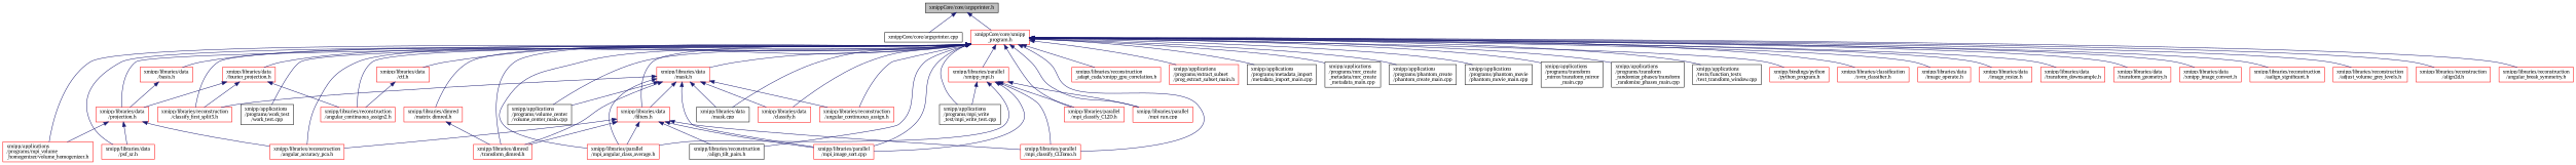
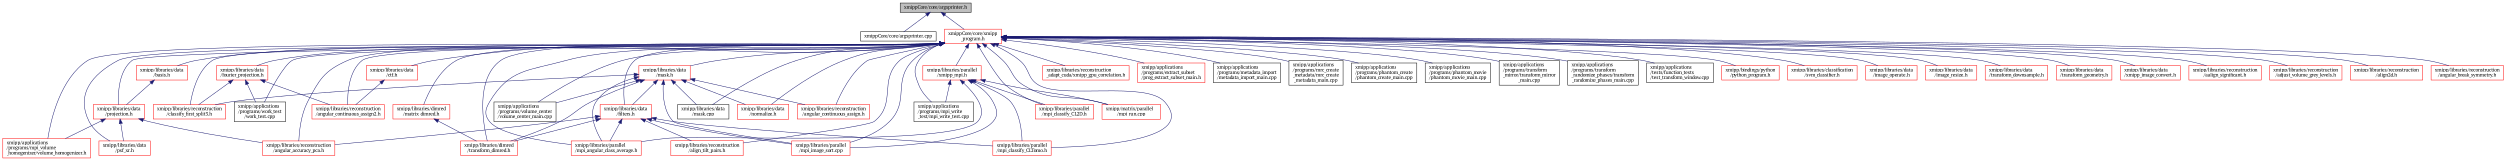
  digraph {
    fontname="PT Serif"
    node [color=red fillcolor=white fontname="PT Serif" fontsize=10 shape=record style=filled]
    edge [color=midnightblue dir=back fontname="PT Serif" fontsize=10 labelfontname=Helvetica labelfontsize=10 style=solid]
    n1 [color=black fillcolor=grey75 fontcolor=black height=0.2 label="xmippCore/core/argsprinter.h" width=0.4]
    n2 [color=black height=0.2 label="xmippCore/core/argsprinter.cpp" width=0.4]
    n3 [height=0.2 label="xmippCore/core/xmipp\l_program.h" width=0.4]
    n4 [height=0.2 label="xmipp/libraries/reconstruction\l/classify_first_split3.h" width=0.4]
    n5 [height=0.2 label="xmipp/libraries/reconstruction\l_adapt_cuda/xmipp_gpu_correlation.h" width=0.4]
    n6 [height=0.2 label="xmipp/applications\l/programs/extract_subset\l/prog_extract_subset_main.h" width=0.4]
    n7 [color=black height=0.2 label="xmipp/applications\l/programs/metadata_import\l/metadata_import_main.cpp" width=0.4]
    n8 [height=0.2 label="xmipp/applications\l/programs/mpi_volume\l_homogenizer/volume_homogenizer.h" width=0.4]
    n9 [color=black height=0.2 label="xmipp/applications\l/programs/mpi_write\l_test/mpi_write_test.cpp" width=0.4]
    n10 [color=black height=0.2 label="xmipp/applications\l/programs/mrc_create\l_metadata/mrc_create\l_metadata_main.cpp" width=0.4]
    n11 [color=black height=0.2 label="xmipp/applications\l/programs/phantom_create\l/phantom_create_main.cpp" width=0.4]
    n12 [color=black height=0.2 label="xmipp/applications\l/programs/phantom_movie\l/phantom_movie_main.cpp" width=0.4]
    n13 [color=black height=0.2 label="xmipp/applications\l/programs/transform\l_mirror/transform_mirror\l_main.cpp" width=0.4]
    n14 [color=black height=0.2 label="xmipp/applications\l/programs/transform\l_randomize_phases/transform\l_randomize_phases_main.cpp" width=0.4]
    n15 [color=black height=0.2 label="xmipp/applications\l/programs/volume_center\l/volume_center_main.cpp" width=0.4]
    n16 [color=black height=0.2 label="xmipp/applications\l/programs/work_test\l/work_test.cpp" width=0.4]
    n17 [color=black height=0.2 label="xmipp/applications\l/tests/function_tests\l/test_transform_window.cpp" width=0.4]
    n18 [height=0.2 label="xmipp/bindings/python\l/python_program.h" width=0.4]
    n19 [height=0.2 label="xmipp/libraries/classification\l/svm_classifier.h" width=0.4]
    n20 [height=0.2 label="xmipp/libraries/data\l/basis.h" width=0.4]
    n21 [height=0.2 label="xmipp/libraries/data\l/projection.h" width=0.4]
    n22 [height=0.2 label="xmipp/libraries/data\l/psf_xr.h" width=0.4]
    n23 [height=0.2 label="xmipp/libraries/reconstruction\l/angular_accuracy_pca.h" width=0.4]
    n24 [height=0.2 label="xmipp/libraries/data\l/ctf.h" width=0.4]
    n25 [height=0.2 label="xmipp/libraries/reconstruction\l/angular_continuous_assign2.h" width=0.4]
    n26 [height=0.2 label="xmipp/libraries/data\l/filters.h" width=0.4]
    n27 [height=0.2 label="xmipp/libraries/dimred\l/transform_dimred.h" width=0.4]
    n28 [height=0.2 label="xmipp/libraries/parallel\l/mpi_angular_class_average.h" width=0.4]
    n29 [height=0.2 label="xmipp/libraries/parallel\l/mpi_classify_CLTomo.h" width=0.4]
    n30 [height=0.2 label="xmipp/libraries/parallel\l/mpi_image_sort.cpp" width=0.4]
-   n31 [color=black height=0.2 label="xmipp/libraries/reconstruction\l/align_tilt_pairs.h" width=0.4]
+   n31 [height=0.2 label="xmipp/libraries/reconstruction\l/align_tilt_pairs.h" width=0.4]
    n32 [height=0.2 label="xmipp/libraries/data\l/mask.h" width=0.4]
    n33 [color=black height=0.2 label="xmipp/libraries/data\l/mask.cpp" width=0.4]
-   n34 [height=0.2 label="xmipp/libraries/data\l/classify.h" width=0.4]
+   n34 [height=0.2 label="xmipp/libraries/data\l/normalize.h" width=0.4]
    n35 [height=0.2 label="xmipp/libraries/reconstruction\l/angular_continuous_assign.h" width=0.4]
    n36 [height=0.2 label="xmipp/libraries/data\l/fourier_projection.h" width=0.4]
    n37 [height=0.2 label="xmipp/libraries/data\l/image_operate.h" width=0.4]
    n38 [height=0.2 label="xmipp/libraries/data\l/image_resize.h" width=0.4]
    n39 [height=0.2 label="xmipp/libraries/data\l/transform_downsample.h" width=0.4]
    n40 [height=0.2 label="xmipp/libraries/data\l/transform_geometry.h" width=0.4]
    n41 [height=0.2 label="xmipp/libraries/data\l/xmipp_image_convert.h" width=0.4]
    n42 [height=0.2 label="xmipp/libraries/dimred\l/matrix_dimred.h" width=0.4]
    n43 [height=0.2 label="xmipp/libraries/parallel\l/mpi_classify_CL2D.h" width=0.4]
    n44 [height=0.2 label="xmipp/libraries/parallel\l/xmipp_mpi.h" width=0.4]
-   n45 [height=0.2 label="xmipp/libraries/parallel\l/mpi_run.cpp" width=0.4]
+   n45 [height=0.2 label="xmipp/matrix/parallel\l/mpi_run.cpp" width=0.4]
    n46 [height=0.2 label="xmipp/libraries/reconstruction\l/aalign_significant.h" width=0.4]
    n47 [height=0.2 label="xmipp/libraries/reconstruction\l/adjust_volume_grey_levels.h" width=0.4]
    n48 [height=0.2 label="xmipp/libraries/reconstruction\l/align2d.h" width=0.4]
    n49 [height=0.2 label="xmipp/libraries/reconstruction\l/angular_break_symmetry.h" width=0.4]
    n1 -> n2
    n1 -> n3
    n3 -> n4
    n3 -> n5
    n3 -> n6
    n3 -> n7
    n3 -> n8
    n3 -> n9
    n3 -> n10
    n3 -> n11
    n3 -> n12
    n3 -> n13
    n3 -> n14
    n3 -> n15
    n3 -> n16
    n3 -> n17
    n3 -> n18
    n3 -> n19
    n3 -> n20
    n3 -> n21
    n3 -> n22
    n3 -> n23
    n3 -> n24
    n3 -> n25
    n3 -> n26
    n3 -> n27
    n3 -> n28
    n3 -> n29
    n3 -> n30
    n3 -> n31
    n3 -> n32
    n3 -> n33
    n3 -> n34
    n3 -> n35
    n3 -> n36
    n3 -> n37
    n3 -> n38
    n3 -> n39
    n3 -> n40
    n3 -> n41
    n3 -> n42
    n3 -> n43
    n3 -> n44
    n3 -> n45
    n3 -> n46
    n3 -> n47
    n3 -> n48
    n3 -> n49
    n20 -> n21
    n21 -> n8
    n21 -> n22
    n21 -> n23
    n24 -> n25
    n26 -> n23
    n26 -> n27
    n26 -> n28
    n26 -> n29
    n26 -> n30
    n26 -> n31
    n32 -> n4
    n32 -> n15
    n32 -> n26
    n32 -> n27
    n32 -> n28
    n32 -> n30
    n32 -> n33
    n32 -> n34
    n32 -> n35
    n36 -> n4
-   n36 -> n21
+   n36 -> n16
    n36 -> n25
    n42 -> n27
    n44 -> n9
    n44 -> n28
    n44 -> n29
    n44 -> n30
    n44 -> n43
    n44 -> n45
  }
